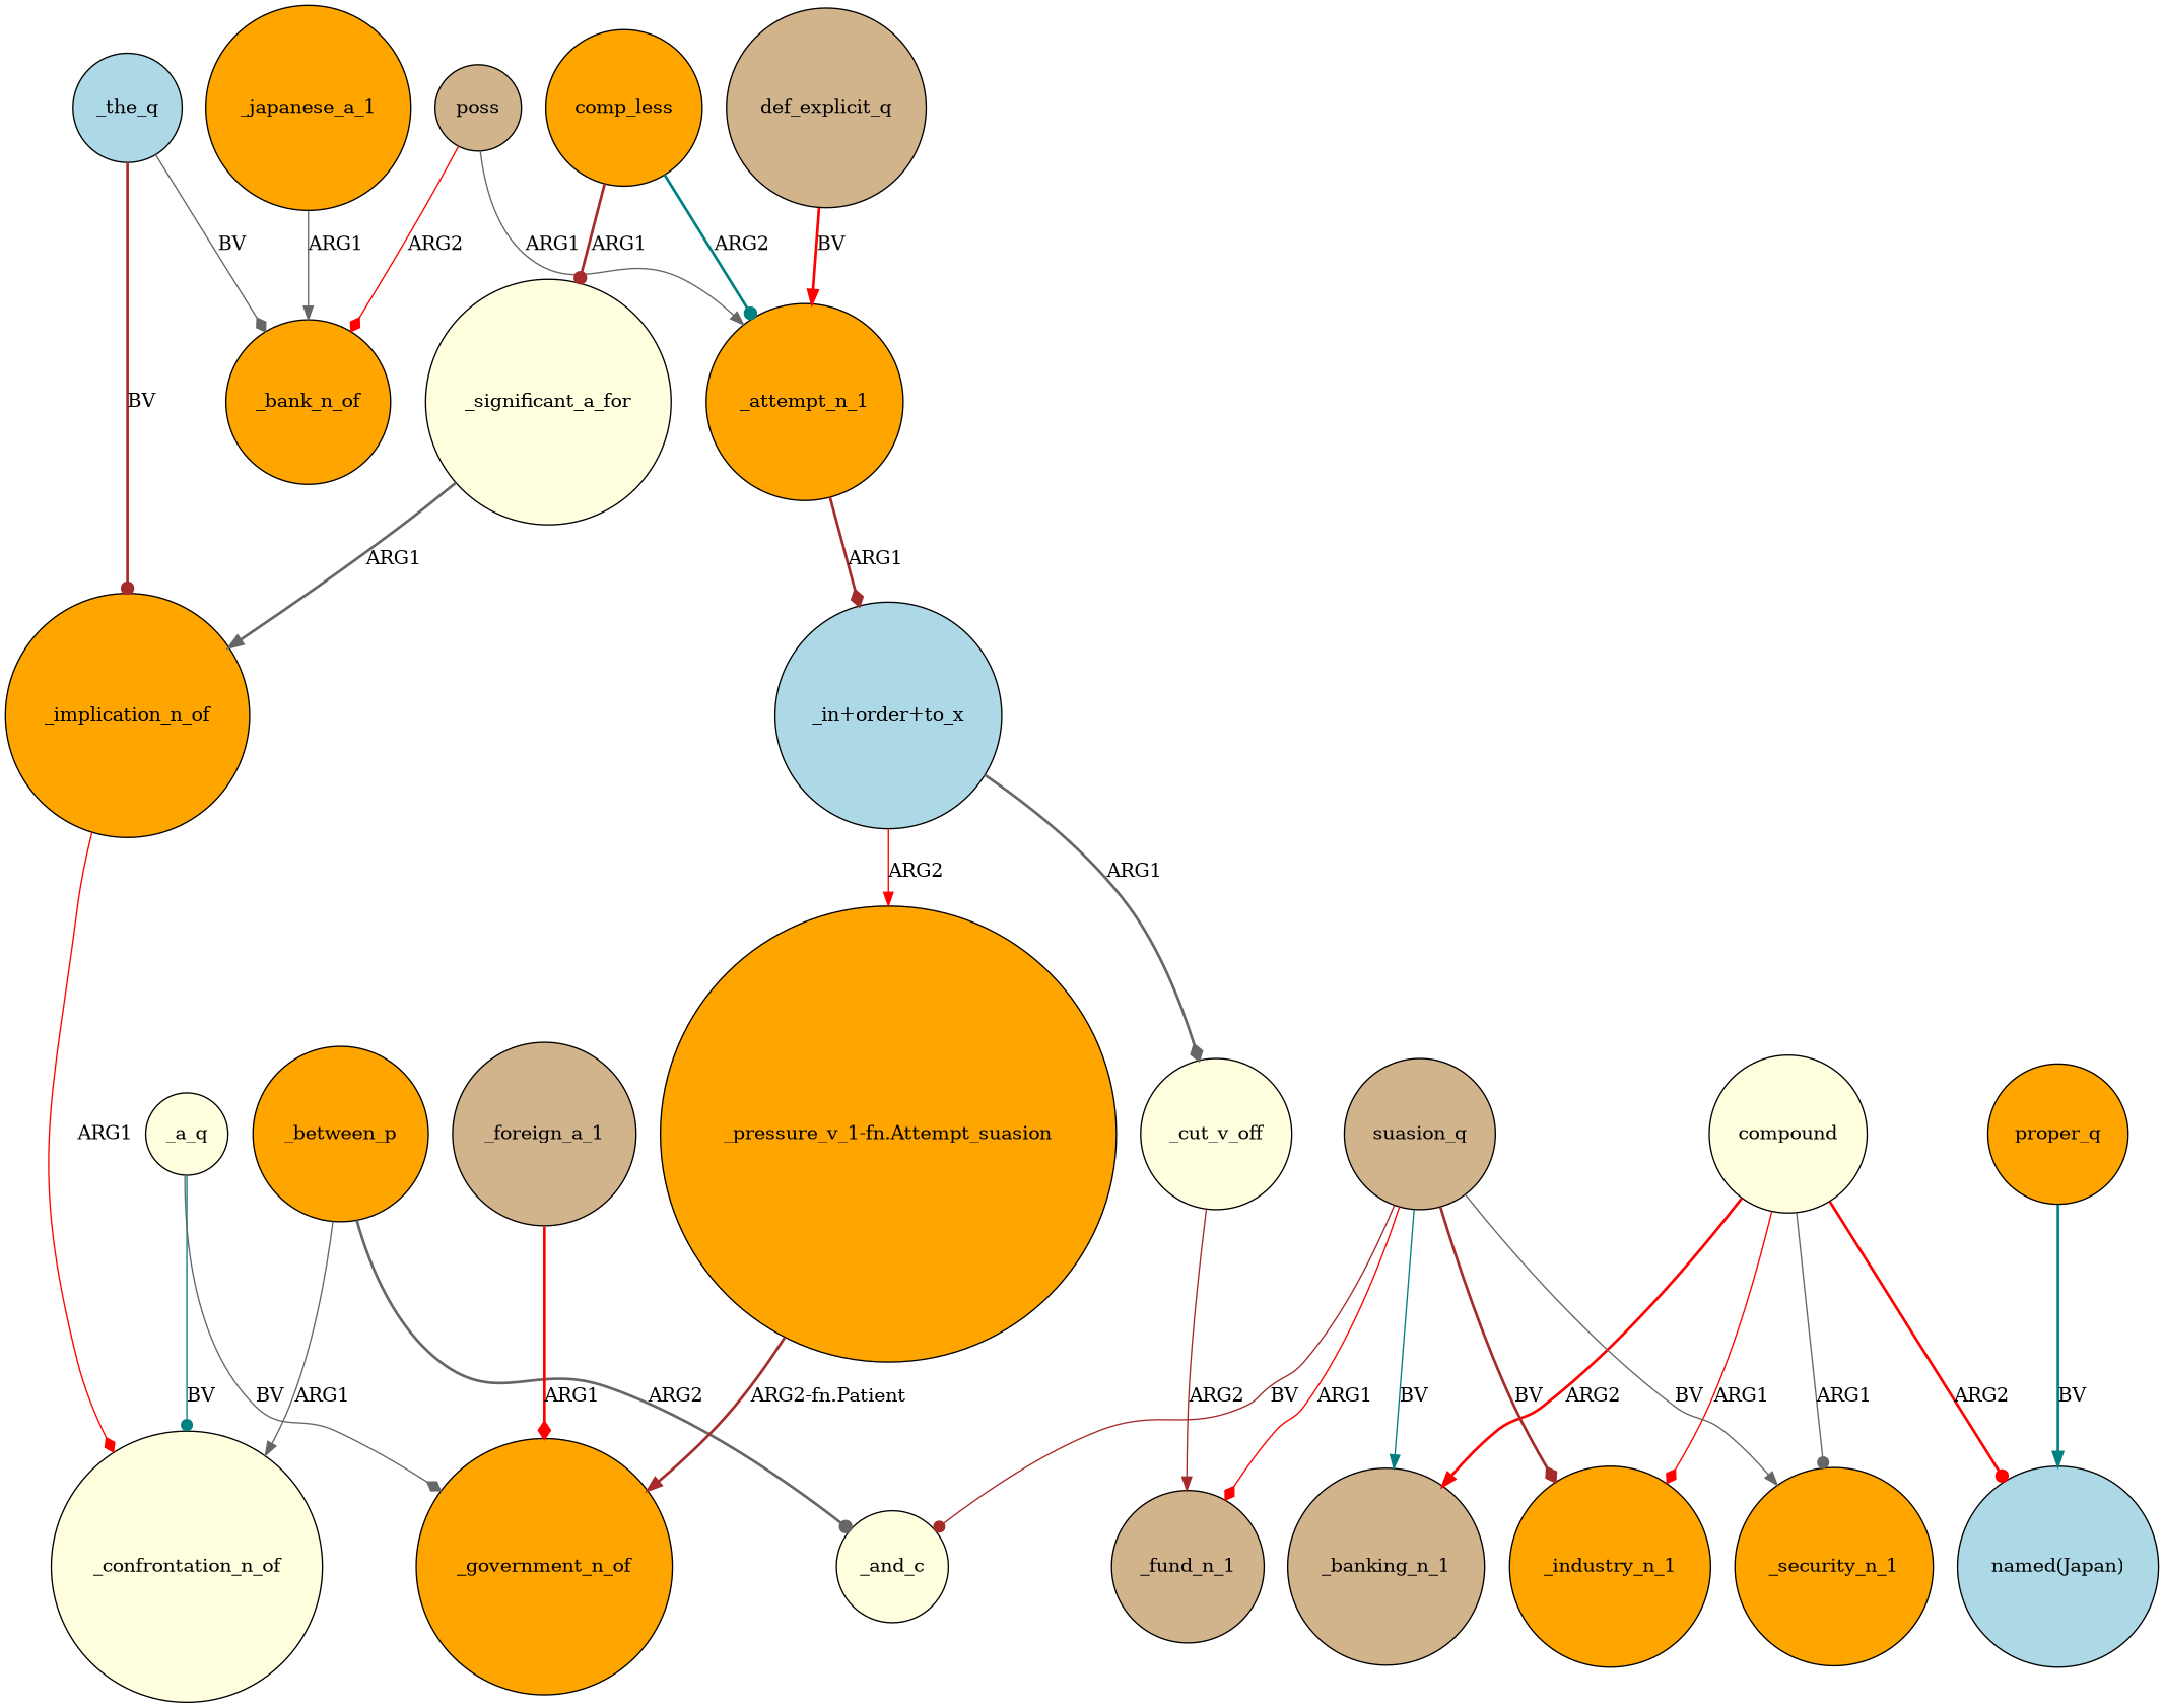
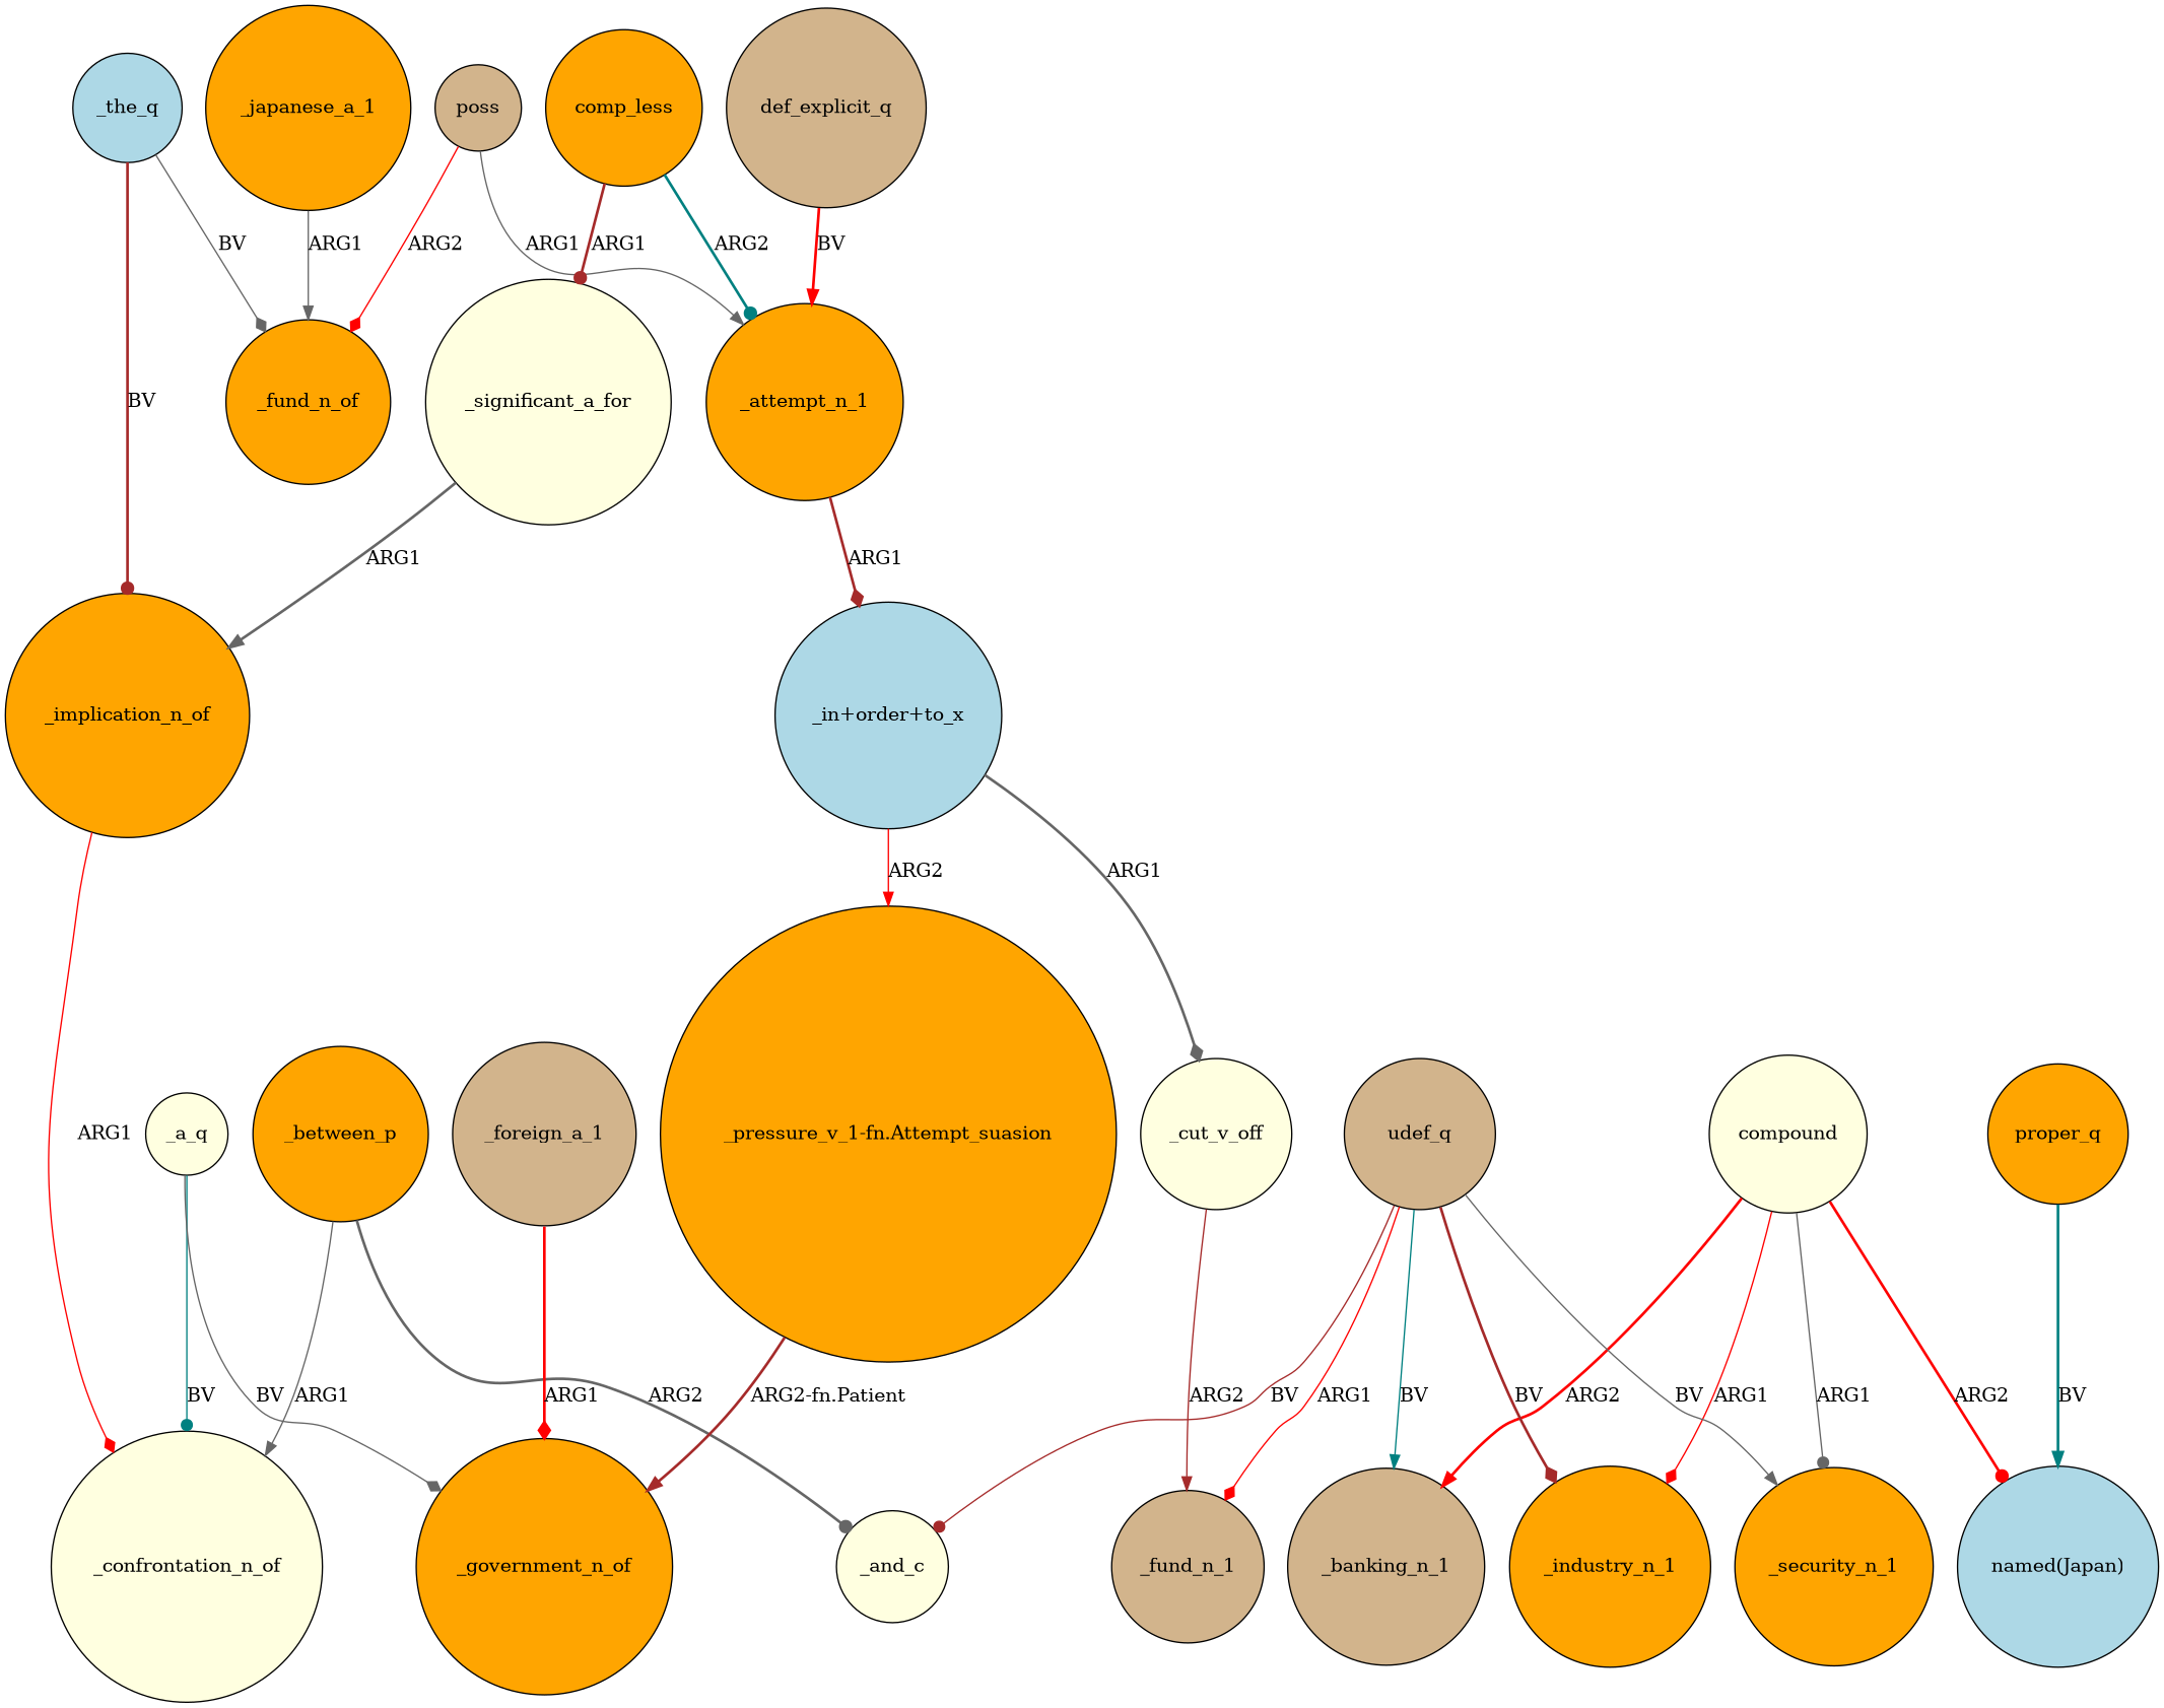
  digraph {
    node [fillcolor=orange shape=circle style=filled]
    edge [arrowhead=normal color=gray40 style=solid]
    _japanese_a_1
-   _bank_n_of
+   _bank_n_of [label=_fund_n_of]
    poss [fillcolor=tan]
    _attempt_n_1
    "_in+order+to_x" [fillcolor=lightblue]
    _confrontation_n_of [fillcolor=lightyellow]
    _between_p
    _and_c [fillcolor=lightyellow]
    _implication_n_of
    comp_less
    _significant_a_for [fillcolor=lightyellow]
    compound [fillcolor=lightyellow]
    _industry_n_1
    _banking_n_1 [fillcolor=tan]
    "named(Japan)" [fillcolor=lightblue]
    _security_n_1
    _a_q [fillcolor=lightyellow]
    _government_n_of
    _cut_v_off [fillcolor=lightyellow]
    "_pressure_v_1-fn.Attempt_suasion"
    _fund_n_1 [fillcolor=tan]
    proper_q
    _the_q [fillcolor=lightblue]
-   udef_q [fillcolor=tan label=suasion_q]
+   udef_q [fillcolor=tan]
    _foreign_a_1 [fillcolor=tan]
    def_explicit_q [fillcolor=tan]
    _japanese_a_1 -> _bank_n_of [label=ARG1]
    poss -> _bank_n_of [arrowhead=diamond color=red label=ARG2]
    poss -> _attempt_n_1 [label=ARG1]
    _attempt_n_1 -> "_in+order+to_x" [arrowhead=diamond color=brown label=ARG1 style=bold]
    "_in+order+to_x" -> _cut_v_off [arrowhead=diamond label=ARG1 style=bold]
    "_in+order+to_x" -> "_pressure_v_1-fn.Attempt_suasion" [color=red label=ARG2]
    _between_p -> _confrontation_n_of [label=ARG1]
    _between_p -> _and_c [arrowhead=dot label=ARG2 style=bold]
    _implication_n_of -> _confrontation_n_of [arrowhead=diamond color=red label=ARG1]
    comp_less -> _attempt_n_1 [arrowhead=dot color=teal label=ARG2 style=bold]
    comp_less -> _significant_a_for [arrowhead=dot color=brown label=ARG1 style=bold]
    _significant_a_for -> _implication_n_of [label=ARG1 style=bold]
    compound -> _industry_n_1 [arrowhead=diamond color=red label=ARG1]
    compound -> _banking_n_1 [color=red label=ARG2 style=bold]
    compound -> "named(Japan)" [arrowhead=dot color=red label=ARG2 style=bold]
    compound -> _security_n_1 [arrowhead=dot label=ARG1]
    _a_q -> _confrontation_n_of [arrowhead=dot color=teal label=BV]
    _a_q -> _government_n_of [arrowhead=diamond label=BV]
    _cut_v_off -> _fund_n_1 [color=brown label=ARG2]
    "_pressure_v_1-fn.Attempt_suasion" -> _government_n_of [color=brown label="ARG2-fn.Patient" style=bold]
    proper_q -> "named(Japan)" [color=teal label=BV style=bold]
    _the_q -> _bank_n_of [arrowhead=diamond label=BV]
    _the_q -> _implication_n_of [arrowhead=dot color=brown label=BV style=bold]
    udef_q -> _and_c [arrowhead=dot color=brown label=BV]
    udef_q -> _industry_n_1 [arrowhead=diamond color=brown label=BV style=bold]
    udef_q -> _banking_n_1 [color=teal label=BV]
    udef_q -> _security_n_1 [label=BV]
    udef_q -> _fund_n_1 [arrowhead=diamond color=red label=ARG1]
    _foreign_a_1 -> _government_n_of [arrowhead=diamond color=red label=ARG1 style=bold]
    def_explicit_q -> _attempt_n_1 [color=red label=BV style=bold]
  }
